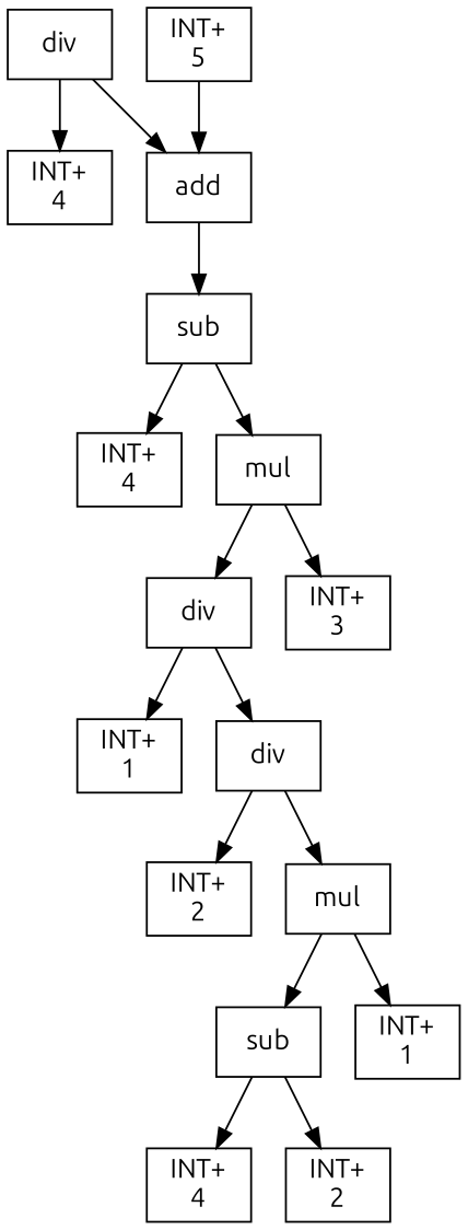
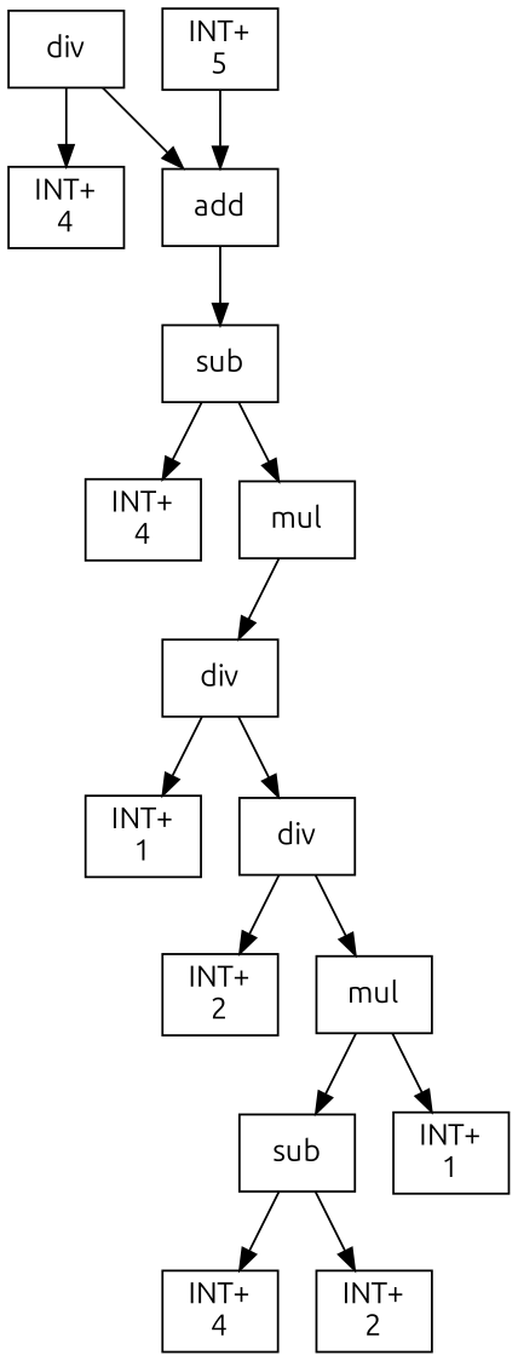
  digraph {
    fontname=Ubuntu
    node [fontname=Ubuntu shape=box]
    edge [fontname=Ubuntu]
    n1 [label=div]
    n2 [label="INT+\n4"]
    n3 [label=add]
    n4 [label=sub]
    n5 [label="INT+\n4"]
    n6 [label=mul]
    n7 [label="INT+\n5"]
    n8 [label=div]
-   n9 [label="INT+\n3"]
    n10 [label="INT+\n1"]
    n11 [label=div]
    n12 [label="INT+\n2"]
    n13 [label=mul]
    n14 [label=sub]
    n15 [label="INT+\n1"]
    n16 [label="INT+\n4"]
    n17 [label="INT+\n2"]
    n1 -> n2
    n1 -> n3
    n3 -> n4
    n4 -> n5
    n4 -> n6
    n6 -> n8
-   n6 -> n9
    n7 -> n3
    n8 -> n10
    n8 -> n11
    n11 -> n12
    n11 -> n13
    n13 -> n14
    n13 -> n15
    n14 -> n16
    n14 -> n17
  }
